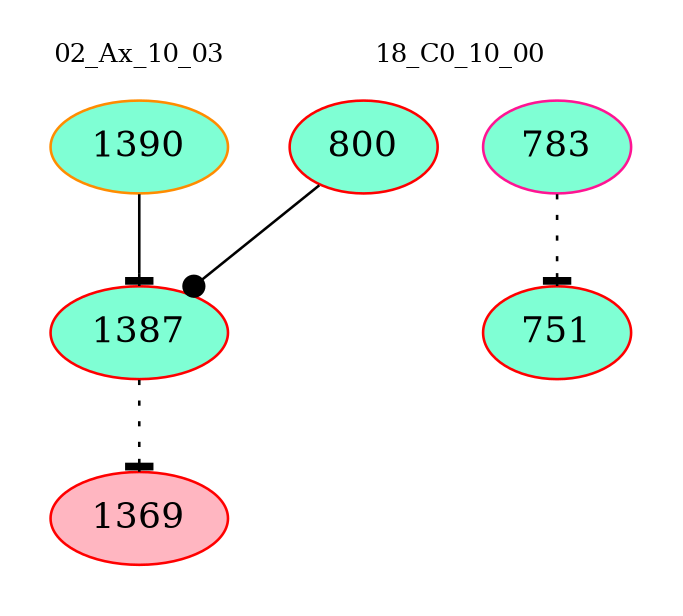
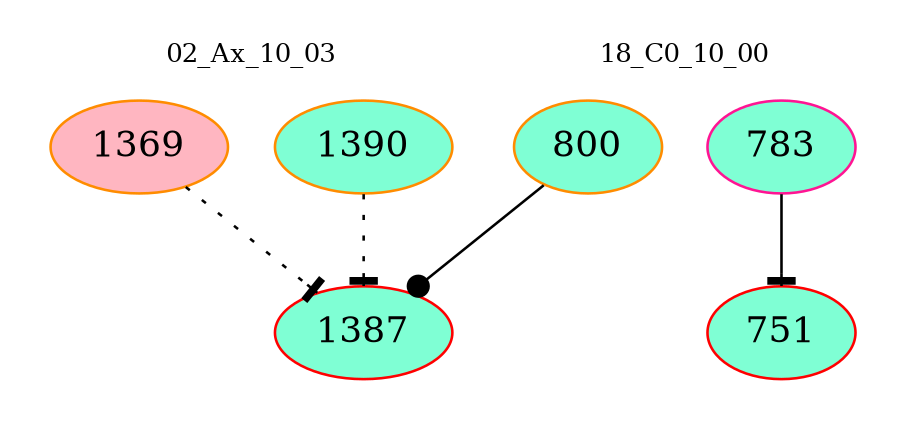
  digraph {
    node [color=red fillcolor=aquamarine style=filled]
    edge [arrowhead=tee color=black style=solid]
    n1 [color=darkorange label=1390]
    n2 [label=1387]
-   n3 [fillcolor=lightpink label=1369]
-   n4 [label=800]
+   n3 [color=darkorange fillcolor=lightpink label=1369]
+   n4 [color=darkorange label=800]
    n5 [color=deeppink label=783]
    n6 [label=751]
    subgraph cluster_1 {
      color=white
      fontsize=10
      label="02_Ax_10_03"
      n1
      n2
      n3
    }
    subgraph cluster_2 {
      color=white
      fontsize=10
      label="18_C0_10_00"
      n4
      n5
      n6
    }
-   n1 -> n2
-   n2 -> n3 [style=dotted]
+   n1 -> n2 [style=dotted]
+   n3 -> n2 [style=dotted]
    n4 -> n2 [arrowhead=dot]
-   n5 -> n6 [style=dotted]
+   n5 -> n6
  }
